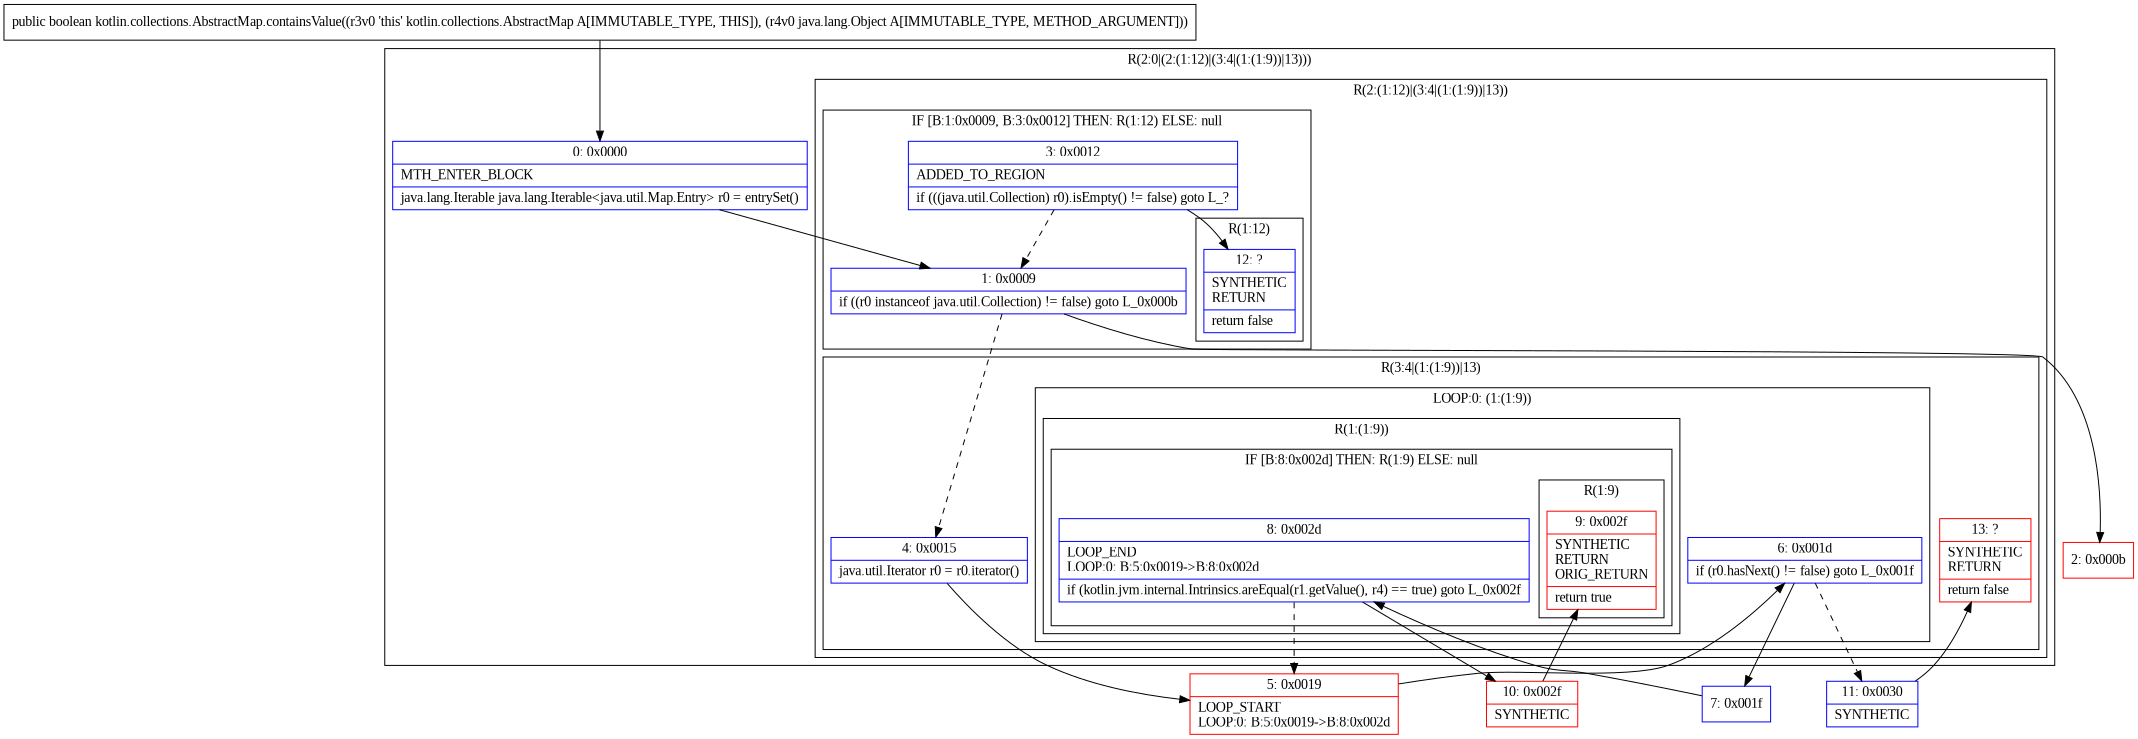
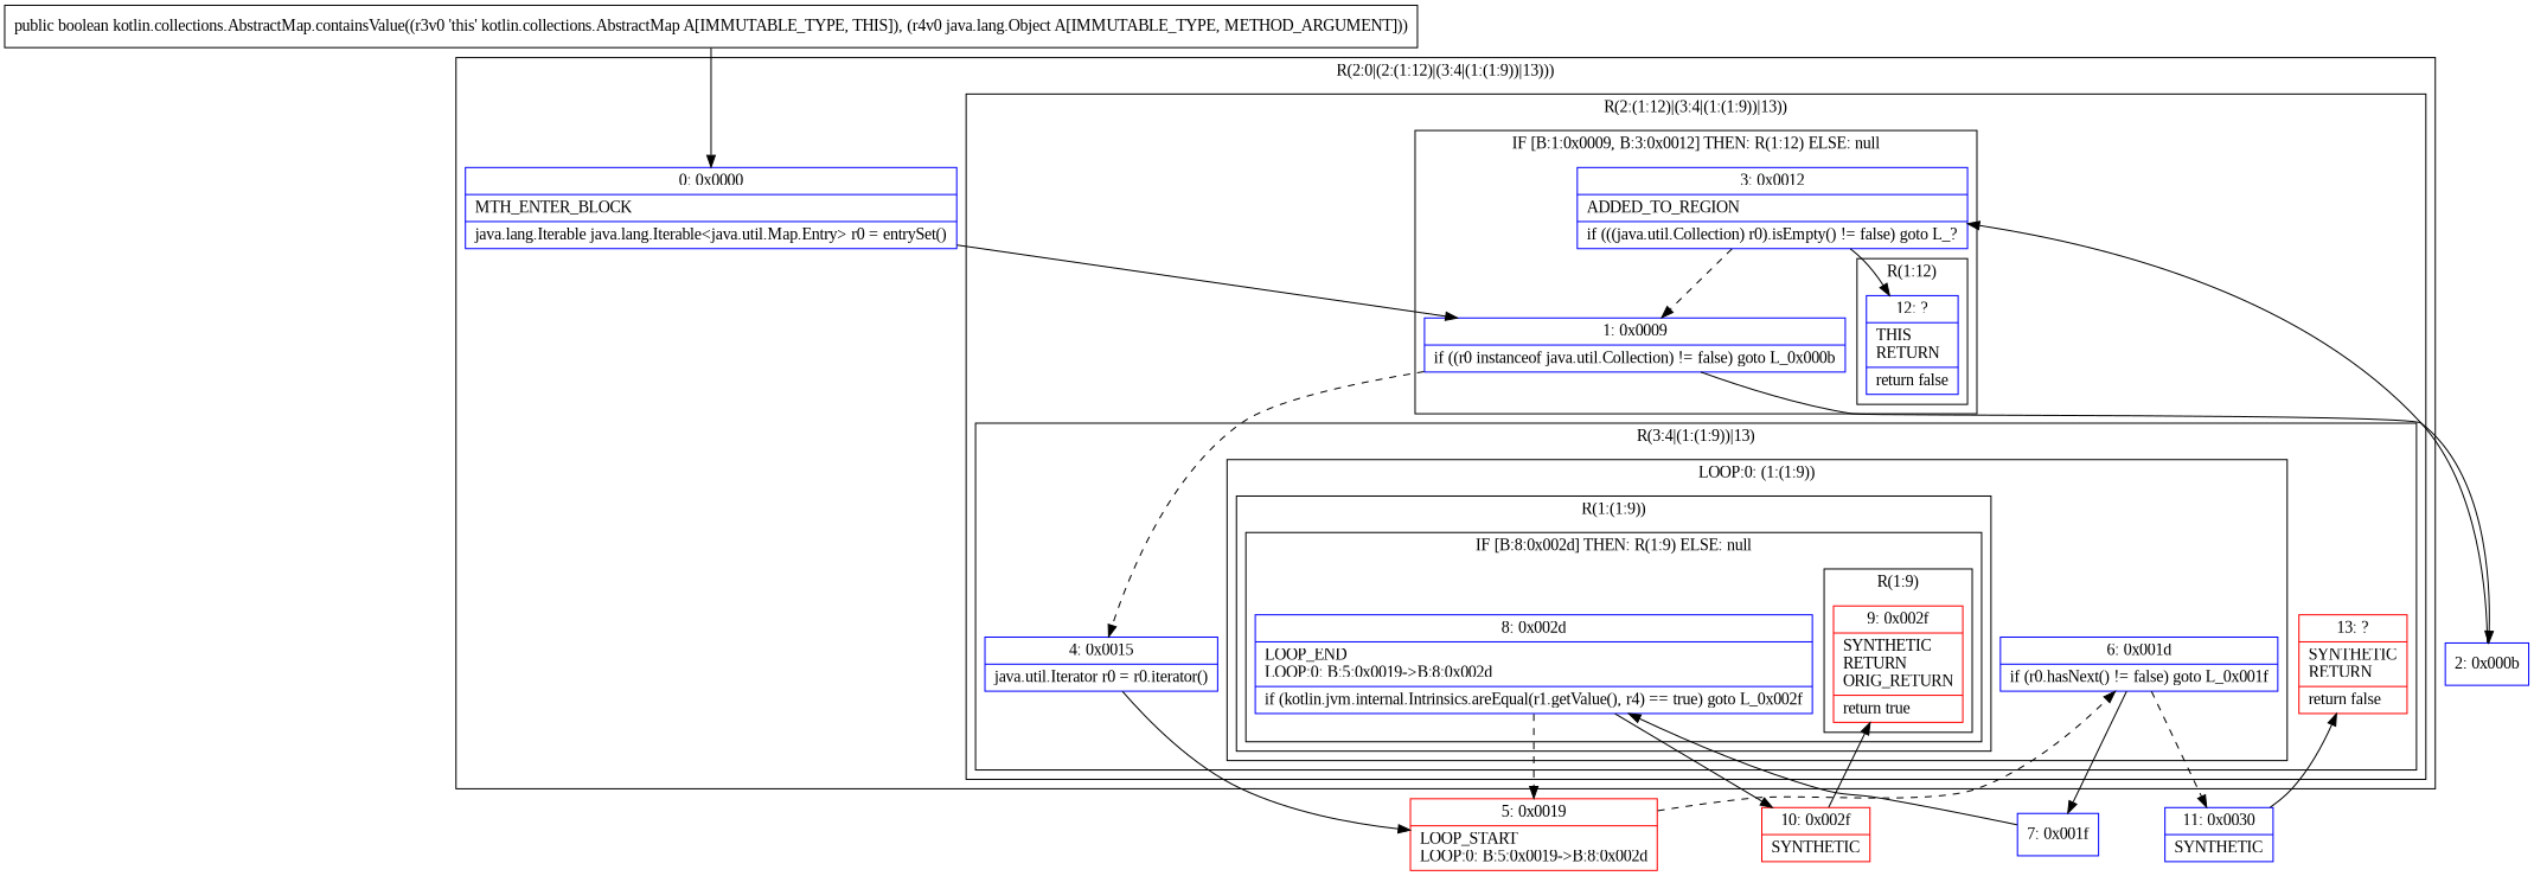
  digraph {
    fontname="Liberation Serif"
    node [color=blue fontname="Liberation Serif" shape=record]
    edge [fontname="Liberation Serif"]
-   n1 [label="{12\:\ ?|SYNTHETIC\lRETURN\l|return false\l}"]
+   n1 [label="{12\:\ ?|THIS\lRETURN\l|return false\l}"]
    n2 [label="{1\:\ 0x0009|if ((r0 instanceof java.util.Collection) != false) goto L_0x000b\l}"]
    n3 [label="{3\:\ 0x0012|ADDED_TO_REGION\l|if (((java.util.Collection) r0).isEmpty() != false) goto L_?\l}"]
    n4 [color=red label="{9\:\ 0x002f|SYNTHETIC\lRETURN\lORIG_RETURN\l|return true\l}"]
    n5 [label="{8\:\ 0x002d|LOOP_END\lLOOP:0: B:5:0x0019\-\>B:8:0x002d\l|if (kotlin.jvm.internal.Intrinsics.areEqual(r1.getValue(), r4) == true) goto L_0x002f\l}"]
    n6 [label="{6\:\ 0x001d|if (r0.hasNext() != false) goto L_0x001f\l}"]
    n7 [label="{4\:\ 0x0015|java.util.Iterator r0 = r0.iterator()\l}"]
    n8 [color=red label="{13\:\ ?|SYNTHETIC\lRETURN\l|return false\l}"]
    n9 [label="{0\:\ 0x0000|MTH_ENTER_BLOCK\l|java.lang.Iterable java.lang.Iterable\<java.util.Map.Entry\> r0 = entrySet()\l}"]
-   n10 [color=red label="{2\:\ 0x000b}"]
+   n10 [label="{2\:\ 0x000b}"]
    n11 [color=red label="{5\:\ 0x0019|LOOP_START\lLOOP:0: B:5:0x0019\-\>B:8:0x002d\l}"]
    n12 [color=red label="{10\:\ 0x002f|SYNTHETIC\l}"]
    n13 [label="{7\:\ 0x001f}"]
    n14 [label="{11\:\ 0x0030|SYNTHETIC\l}"]
    n15 [label="{public boolean kotlin.collections.AbstractMap.containsValue((r3v0 'this' kotlin.collections.AbstractMap A[IMMUTABLE_TYPE, THIS]), (r4v0 java.lang.Object A[IMMUTABLE_TYPE, METHOD_ARGUMENT])) }" color=""]
    subgraph cluster_1 {
      label="R(2:0|(2:(1:12)|(3:4|(1:(1:9))|13)))"
      n9
      subgraph cluster_2 {
        label="R(2:(1:12)|(3:4|(1:(1:9))|13))"
        subgraph cluster_3 {
          label="IF [B:1:0x0009, B:3:0x0012] THEN: R(1:12) ELSE: null"
          n2
          n3
          subgraph cluster_4 {
            label="R(1:12)"
            n1
          }
        }
        subgraph cluster_5 {
          label="R(3:4|(1:(1:9))|13)"
          n7
          n8
          subgraph cluster_6 {
            label="LOOP:0: (1:(1:9))"
            n6
            subgraph cluster_7 {
              label="R(1:(1:9))"
              subgraph cluster_8 {
                label="IF [B:8:0x002d] THEN: R(1:9) ELSE: null"
                n5
                subgraph cluster_9 {
                  label="R(1:9)"
                  n4
                }
              }
            }
          }
        }
      }
    }
    n2 -> n7 [style=dashed]
    n2 -> n10
    n3 -> n1
    n3 -> n2 [style=dashed]
    n5 -> n11 [style=dashed]
    n5 -> n12
    n6 -> n13
    n6 -> n14 [style=dashed]
    n7 -> n11
    n9 -> n2
-   n11 -> n6
+   n10 -> n3
+   n11 -> n6 [style=dashed]
    n12 -> n4
    n13 -> n5
    n14 -> n8
    n15 -> n9
  }
